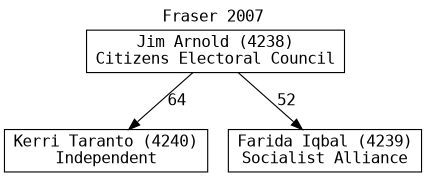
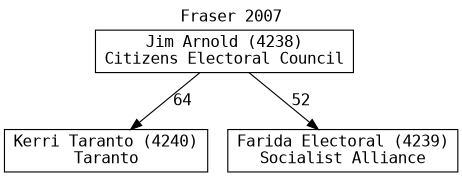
  digraph {
    fontname="DejaVu Sans Mono"
    label="Fraser 2007"
    labelloc=t
    mclimit=10
    node [fontname="DejaVu Sans Mono" shape=box]
    edge [fontname="DejaVu Sans Mono"]
-   n1 [label="Kerri Taranto (4240)\nIndependent"]
-   n2 [label="Farida Iqbal (4239)\nSocialist Alliance"]
+   n1 [label="Kerri Taranto (4240)\nTaranto"]
+   n2 [label="Farida Electoral (4239)\nSocialist Alliance"]
    n3 [label="Jim Arnold (4238)\nCitizens Electoral Council"]
    n3 -> n1 [label=64]
    n3 -> n2 [label=52]
  }
